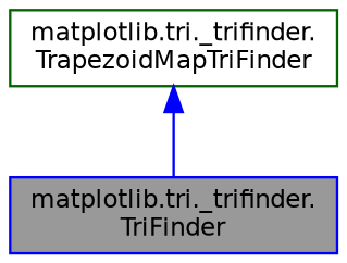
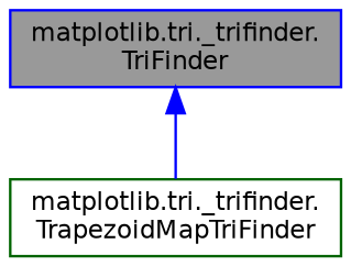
  digraph {
    node [fontname=Helvetica fontsize=10 shape=box style=filled]
    n1 [color=blue fillcolor=grey60 fontcolor=black height=0.2 label="matplotlib.tri._trifinder.\lTriFinder" width=0.4]
    n2 [color=darkgreen fillcolor=white height=0.2 label="matplotlib.tri._trifinder.\lTrapezoidMapTriFinder" width=0.4]
-   n2 -> n1 [color=blue dir=back fontname=Helvetica fontsize=10 labelfontname=Helvetica labelfontsize=10 style=solid]
+   n1 -> n2 [color=blue dir=back fontname=Helvetica fontsize=10 labelfontname=Helvetica labelfontsize=10 style=solid]
  }
